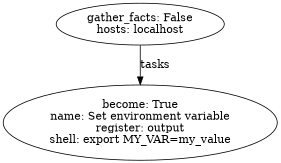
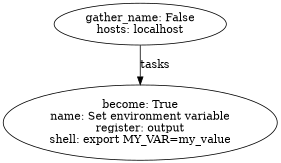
  digraph {
    n1 [label="become: True\nname: Set environment variable\nregister: output\nshell: export MY_VAR=my_value\n"]
-   n2 [label="gather_facts: False\nhosts: localhost\n"]
+   n2 [label="gather_name: False\nhosts: localhost\n"]
    n2 -> n1 [label=tasks]
  }
